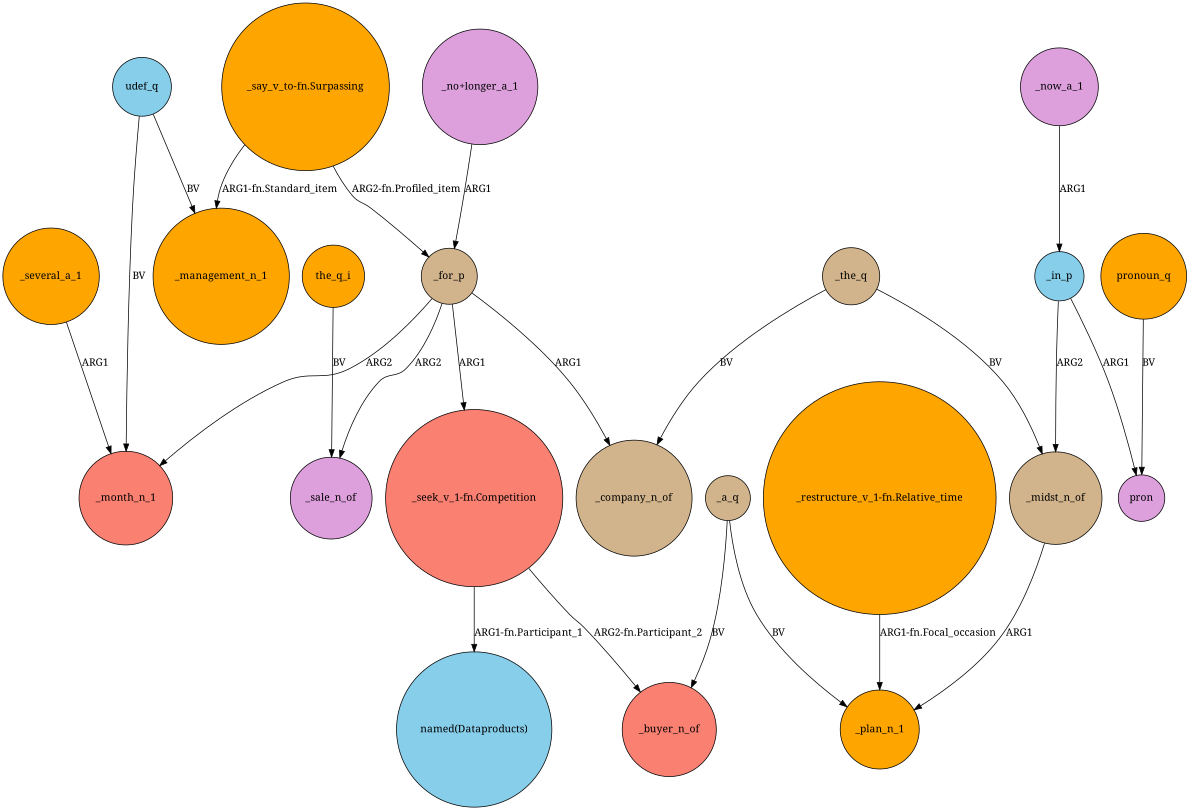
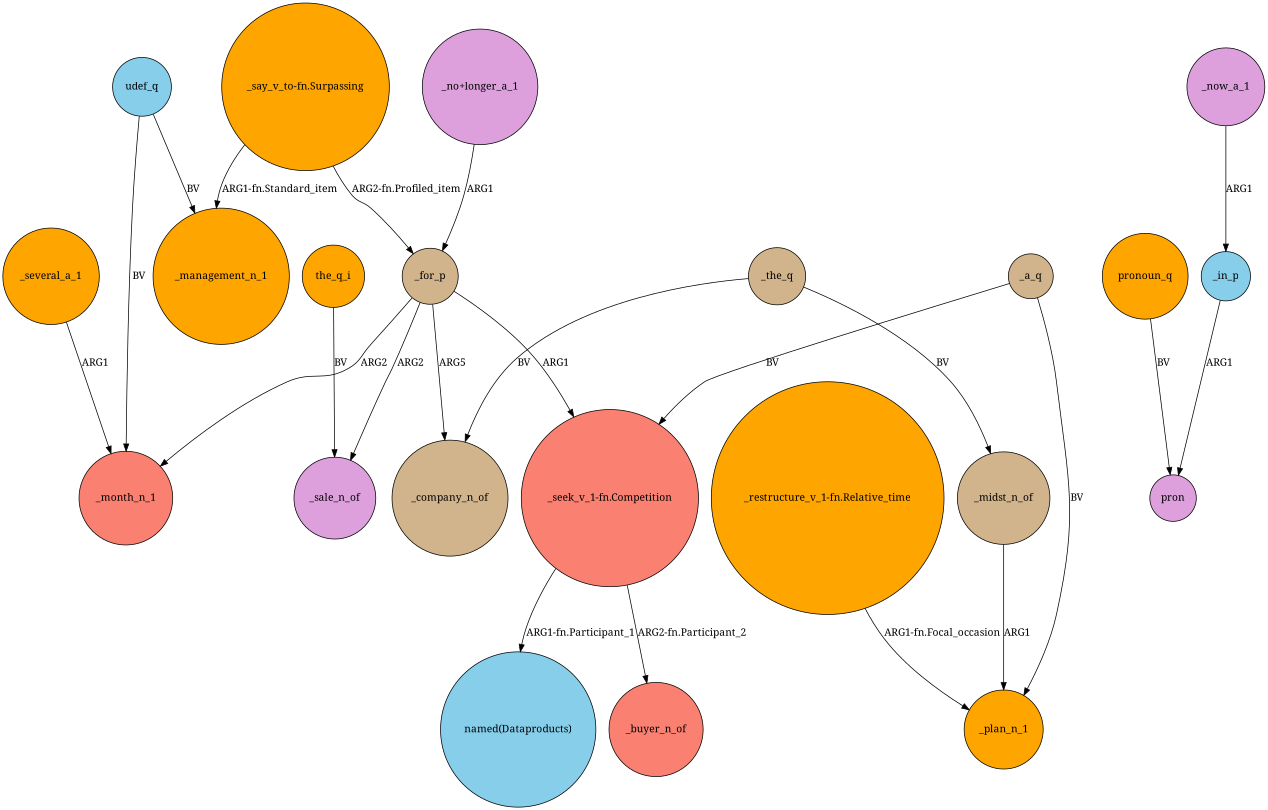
  digraph {
    fontname="Noto Serif"
    node [fillcolor=orange fontname="Noto Serif" shape=circle style=filled]
    edge [fontname="Noto Serif"]
    udef_q [fillcolor=skyblue]
    _month_n_1 [fillcolor=salmon]
    _management_n_1
    "named(Dataproducts)" [fillcolor=skyblue]
    "_say_v_to-fn.Surpassing"
    _for_p [fillcolor=tan]
    _sale_n_of [fillcolor=plum]
    "_seek_v_1-fn.Competition" [fillcolor=salmon]
    _company_n_of [fillcolor=tan]
    _buyer_n_of [fillcolor=salmon]
    _several_a_1
    pron [fillcolor=plum]
    pronoun_q
    _a_q [fillcolor=tan]
    _plan_n_1
    "_restructure_v_1-fn.Relative_time"
    _midst_n_of [fillcolor=tan]
    _the_q [fillcolor=tan]
    "_no+longer_a_1" [fillcolor=plum]
    n20 [label=the_q_i]
    _now_a_1 [fillcolor=plum]
    _in_p [fillcolor=skyblue]
    udef_q -> _month_n_1 [label=BV]
    udef_q -> _management_n_1 [label=BV]
    "_say_v_to-fn.Surpassing" -> _management_n_1 [label="ARG1-fn.Standard_item"]
    "_say_v_to-fn.Surpassing" -> _for_p [label="ARG2-fn.Profiled_item"]
    _for_p -> _month_n_1 [label=ARG2]
    _for_p -> _sale_n_of [label=ARG2]
    _for_p -> "_seek_v_1-fn.Competition" [label=ARG1]
-   _for_p -> _company_n_of [label=ARG1]
+   _for_p -> _company_n_of [label=ARG5]
    "_seek_v_1-fn.Competition" -> "named(Dataproducts)" [label="ARG1-fn.Participant_1"]
    "_seek_v_1-fn.Competition" -> _buyer_n_of [label="ARG2-fn.Participant_2"]
    _several_a_1 -> _month_n_1 [label=ARG1]
    pronoun_q -> pron [label=BV]
-   _a_q -> _buyer_n_of [label=BV]
+   _a_q -> "_seek_v_1-fn.Competition" [label=BV]
    _a_q -> _plan_n_1 [label=BV]
    "_restructure_v_1-fn.Relative_time" -> _plan_n_1 [label="ARG1-fn.Focal_occasion"]
    _midst_n_of -> _plan_n_1 [label=ARG1]
    _the_q -> _company_n_of [label=BV]
    _the_q -> _midst_n_of [label=BV]
    "_no+longer_a_1" -> _for_p [label=ARG1]
    n20 -> _sale_n_of [label=BV]
    _now_a_1 -> _in_p [label=ARG1]
    _in_p -> pron [label=ARG1]
-   _in_p -> _midst_n_of [label=ARG2]
  }
